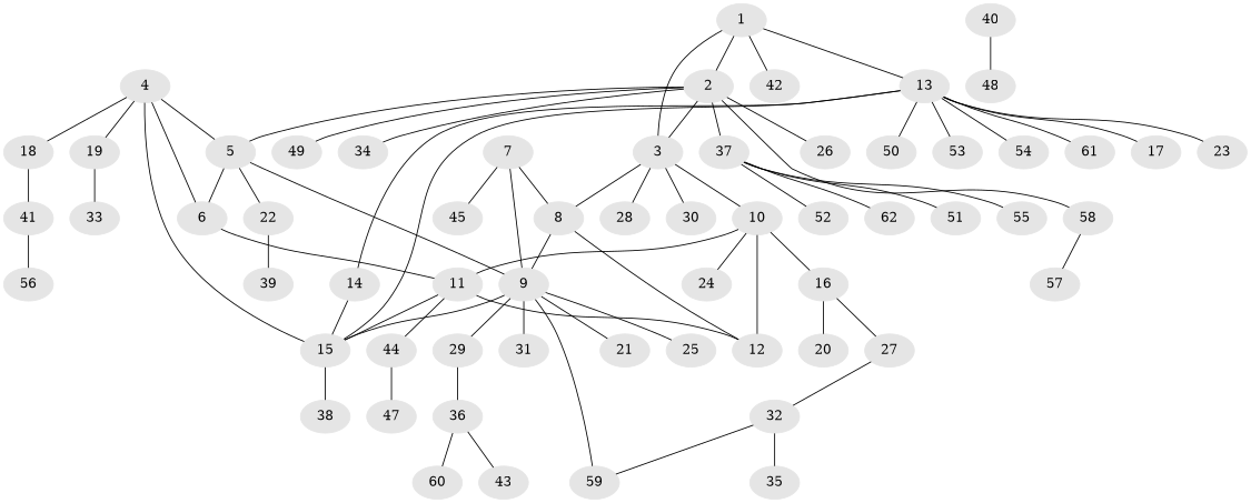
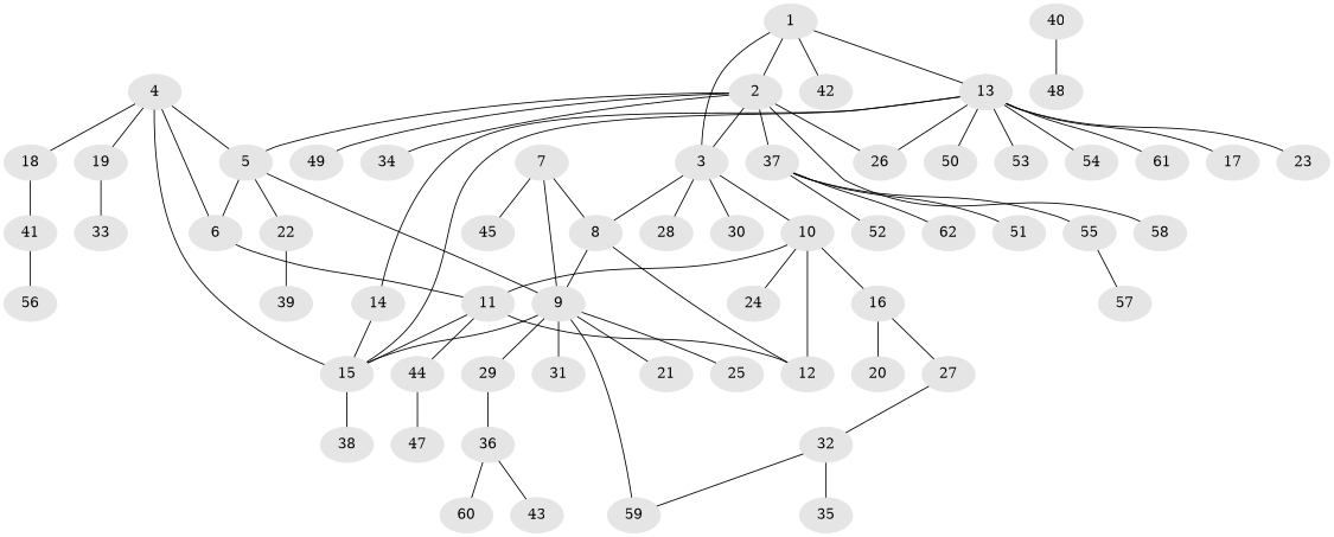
  graph {
    node [color=gray90 style=filled]
    1
    2
    3
    13
    42
    5
    26
    34
    37
    49
    58
    8
    10
    28
    30
    15
    14
    17
    23
    50
    53
    54
    61
    6
    9
    22
    51
    52
    55
    62
    12
    11
    16
    24
    4
    18
    19
    38
    41
    33
    21
    25
    29
    31
    59
    39
    44
    7
    45
    36
    20
    27
    47
    32
    56
    35
    40
    48
    43
    60
    57
    1 -- 2
    1 -- 3
    1 -- 13
    1 -- 42
    2 -- 3
    2 -- 5
    2 -- 26
    2 -- 34
    2 -- 37
    2 -- 49
    2 -- 58
    3 -- 8
    3 -- 10
    3 -- 28
    3 -- 30
+   13 -- 26
    13 -- 15
    13 -- 14
    13 -- 17
    13 -- 23
    13 -- 50
    13 -- 53
    13 -- 54
    13 -- 61
    5 -- 6
    5 -- 9
    5 -- 22
    37 -- 51
    37 -- 52
    37 -- 55
    37 -- 62
    8 -- 9
    8 -- 12
    10 -- 12
    10 -- 11
    10 -- 16
    10 -- 24
    15 -- 38
    14 -- 15
    6 -- 11
    9 -- 15
    9 -- 21
    9 -- 25
    9 -- 29
    9 -- 31
    9 -- 59
    22 -- 39
-   58 -- 57
+   55 -- 57
    11 -- 15
    11 -- 12
    11 -- 44
    16 -- 20
    16 -- 27
    4 -- 5
    4 -- 15
    4 -- 6
    4 -- 18
    4 -- 19
    18 -- 41
    19 -- 33
    41 -- 56
    29 -- 36
    44 -- 47
    7 -- 8
    7 -- 9
    7 -- 45
    36 -- 43
    36 -- 60
    27 -- 32
    32 -- 59
    32 -- 35
    40 -- 48
  }
